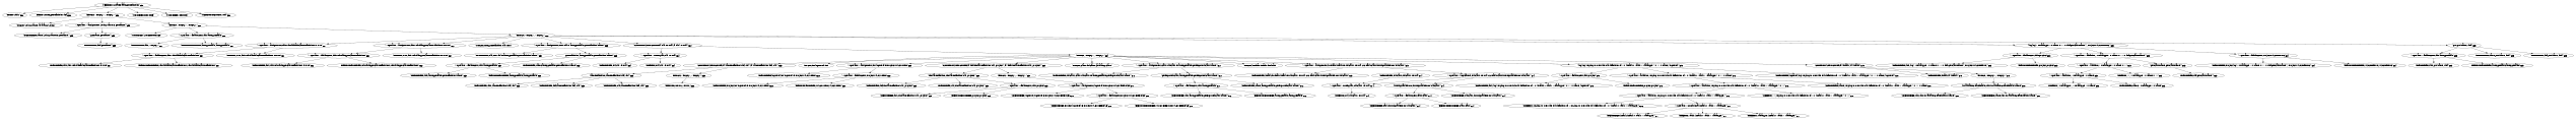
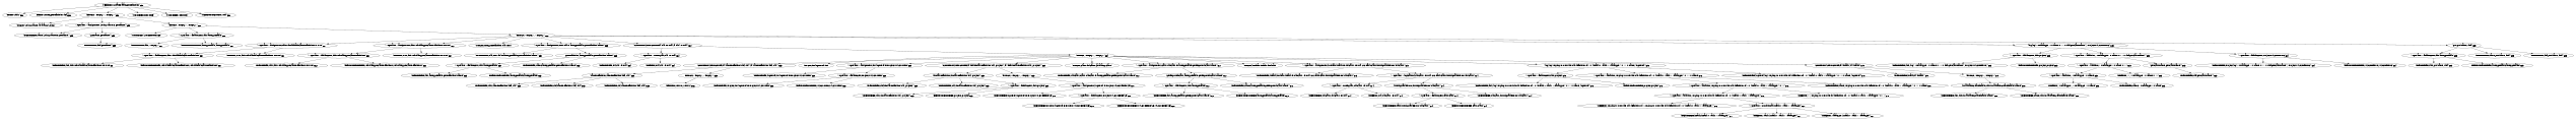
  digraph {
    n1 [label=<(METHOD,updateDataTypeDefinition)<SUB>658</SUB>>]
    n2 [label=<(PARAM,this)<SUB>658</SUB>>]
    n3 [label=<(PARAM,AntTypeDefinition def)<SUB>658</SUB>>]
    n4 [label=<(BLOCK,&lt;empty&gt;,&lt;empty&gt;)<SUB>658</SUB>>]
    n5 [label=<(MODIFIER,PRIVATE)>]
    n6 [label=<(MODIFIER,VIRTUAL)>]
    n7 [label=<(METHOD_RETURN,void)<SUB>658</SUB>>]
    n8 [label=<(LOCAL,String name: java.lang.String)>]
    n9 [label=<(&lt;operator&gt;.assignment,String name = getName())<SUB>659</SUB>>]
    n10 [label=<(BLOCK,&lt;empty&gt;,&lt;empty&gt;)<SUB>660</SUB>>]
    n11 [label=<(IDENTIFIER,name,String name = getName())<SUB>659</SUB>>]
    n12 [label=<(getName,getName())<SUB>659</SUB>>]
    n13 [label=<(MODIFIER,SYNCHRONIZED)>]
    n14 [label=<(&lt;operator&gt;.fieldAccess,this.antTypeTable)<SUB>660</SUB>>]
    n15 [label=<(BLOCK,&lt;empty&gt;,&lt;empty&gt;)<SUB>660</SUB>>]
    n16 [label=<(IDENTIFIER,def,getName())<SUB>659</SUB>>]
    n17 [label=<(IDENTIFIER,this,&lt;empty&gt;)<SUB>660</SUB>>]
    n18 [label=<(FIELD_IDENTIFIER,antTypeTable,antTypeTable)<SUB>660</SUB>>]
    n19 [label=<(&lt;operator&gt;.assignment,this.rebuildTaskClassDefinitions = true)<SUB>661</SUB>>]
    n20 [label=<(&lt;operator&gt;.assignment,this.rebuildTypeClassDefinitions = true)<SUB>662</SUB>>]
    n21 [label=<(LOCAL,AntTypeDefinition old: ANY)>]
    n22 [label=<(&lt;operator&gt;.assignment,ANY old = antTypeTable.getDefinition(name))<SUB>663</SUB>>]
    n23 [label=<(CONTROL_STRUCTURE,if (old != null),if (old != null))<SUB>664</SUB>>]
    n24 [label=<(log,log(&quot; +Datatype &quot; + name + &quot; &quot; + def.getClassName(), Project.MSG_DEBUG))<SUB>683</SUB>>]
    n25 [label=<(put,put(name, def))<SUB>685</SUB>>]
    n26 [label=<(&lt;operator&gt;.fieldAccess,this.rebuildTaskClassDefinitions)<SUB>661</SUB>>]
    n27 [label=<(LITERAL,true,this.rebuildTaskClassDefinitions = true)<SUB>661</SUB>>]
    n28 [label=<(&lt;operator&gt;.fieldAccess,this.rebuildTypeClassDefinitions)<SUB>662</SUB>>]
    n29 [label=<(LITERAL,true,this.rebuildTypeClassDefinitions = true)<SUB>662</SUB>>]
    n30 [label=<(IDENTIFIER,old,ANY old = antTypeTable.getDefinition(name))<SUB>663</SUB>>]
    n31 [label=<(getDefinition,antTypeTable.getDefinition(name))<SUB>663</SUB>>]
    n32 [label=<(&lt;operator&gt;.notEquals,old != null)<SUB>664</SUB>>]
    n33 [label=<(BLOCK,&lt;empty&gt;,&lt;empty&gt;)<SUB>664</SUB>>]
    n34 [label=<(&lt;operator&gt;.fieldAccess,this.project)<SUB>683</SUB>>]
    n35 [label=<(&lt;operator&gt;.addition,&quot; +Datatype &quot; + name + &quot; &quot; + def.getClassName())<SUB>683</SUB>>]
    n36 [label=<(&lt;operator&gt;.fieldAccess,Project.MSG_DEBUG)<SUB>684</SUB>>]
    n37 [label=<(&lt;operator&gt;.fieldAccess,this.antTypeTable)<SUB>685</SUB>>]
    n38 [label=<(IDENTIFIER,name,put(name, def))<SUB>685</SUB>>]
    n39 [label=<(IDENTIFIER,def,put(name, def))<SUB>685</SUB>>]
    n40 [label=<(IDENTIFIER,this,this.rebuildTaskClassDefinitions = true)<SUB>661</SUB>>]
    n41 [label=<(FIELD_IDENTIFIER,rebuildTaskClassDefinitions,rebuildTaskClassDefinitions)<SUB>661</SUB>>]
    n42 [label=<(IDENTIFIER,this,this.rebuildTypeClassDefinitions = true)<SUB>662</SUB>>]
    n43 [label=<(FIELD_IDENTIFIER,rebuildTypeClassDefinitions,rebuildTypeClassDefinitions)<SUB>662</SUB>>]
    n44 [label=<(&lt;operator&gt;.fieldAccess,this.antTypeTable)<SUB>663</SUB>>]
    n45 [label=<(IDENTIFIER,name,antTypeTable.getDefinition(name))<SUB>663</SUB>>]
    n46 [label=<(IDENTIFIER,this,antTypeTable.getDefinition(name))<SUB>663</SUB>>]
    n47 [label=<(FIELD_IDENTIFIER,antTypeTable,antTypeTable)<SUB>663</SUB>>]
    n48 [label=<(IDENTIFIER,old,old != null)<SUB>664</SUB>>]
    n49 [label=<(LITERAL,null,old != null)<SUB>664</SUB>>]
    n50 [label=<(CONTROL_STRUCTURE,if (sameDefinition(def, old)),if (sameDefinition(def, old)))<SUB>665</SUB>>]
    n51 [label=<(LOCAL,int logLevel: int)>]
    n52 [label=<(&lt;operator&gt;.assignment,int logLevel = Project.MSG_WARN)<SUB>668</SUB>>]
    n53 [label=<(CONTROL_STRUCTURE,if (def.similarDefinition(old, project)),if (def.similarDefinition(old, project)))<SUB>669</SUB>>]
    n54 [label=<(LOCAL,Class oldClass: java.lang.Class)>]
    n55 [label=<(&lt;operator&gt;.assignment,Class oldClass = antTypeTable.getExposedClass(name))<SUB>672</SUB>>]
    n56 [label=<(LOCAL,boolean isTask: boolean)>]
    n57 [label=<(&lt;operator&gt;.assignment,boolean isTask = oldClass != null &amp;&amp; Task.class.isAssignableFrom(oldClass))<SUB>673</SUB>>]
    n58 [label=<(log,log(&quot;Trying to override old definition of &quot; + (isTask ? &quot;task&quot; : &quot;datatype&quot;) + &quot; &quot; + name, logLevel))<SUB>675</SUB>>]
    n59 [label=<(CONTROL_STRUCTURE,if (isTask),if (isTask))<SUB>679</SUB>>]
    n60 [label=<(sameDefinition,sameDefinition(def, old))<SUB>665</SUB>>]
    n61 [label=<(BLOCK,&lt;empty&gt;,&lt;empty&gt;)<SUB>665</SUB>>]
    n62 [label=<(IDENTIFIER,logLevel,int logLevel = Project.MSG_WARN)<SUB>668</SUB>>]
    n63 [label=<(&lt;operator&gt;.fieldAccess,Project.MSG_WARN)<SUB>668</SUB>>]
    n64 [label=<(similarDefinition,similarDefinition(old, project))<SUB>669</SUB>>]
    n65 [label=<(BLOCK,&lt;empty&gt;,&lt;empty&gt;)<SUB>669</SUB>>]
    n66 [label=<(IDENTIFIER,oldClass,Class oldClass = antTypeTable.getExposedClass(name))<SUB>672</SUB>>]
    n67 [label=<(getExposedClass,antTypeTable.getExposedClass(name))<SUB>672</SUB>>]
    n68 [label=<(IDENTIFIER,isTask,boolean isTask = oldClass != null &amp;&amp; Task.class.isAssignableFrom(oldClass))<SUB>673</SUB>>]
    n69 [label=<(&lt;operator&gt;.logicalAnd,oldClass != null &amp;&amp; Task.class.isAssignableFrom(oldClass))<SUB>674</SUB>>]
    n70 [label=<(&lt;operator&gt;.fieldAccess,this.project)<SUB>675</SUB>>]
    n71 [label=<(&lt;operator&gt;.addition,&quot;Trying to override old definition of &quot; + (isTask ? &quot;task&quot; : &quot;datatype&quot;) + &quot; &quot; + name)<SUB>676</SUB>>]
    n72 [label=<(IDENTIFIER,logLevel,log(&quot;Trying to override old definition of &quot; + (isTask ? &quot;task&quot; : &quot;datatype&quot;) + &quot; &quot; + name, logLevel))<SUB>678</SUB>>]
    n73 [label=<(IDENTIFIER,isTask,if (isTask))<SUB>679</SUB>>]
    n74 [label=<(BLOCK,&lt;empty&gt;,&lt;empty&gt;)<SUB>679</SUB>>]
    n75 [label=<(IDENTIFIER,this,sameDefinition(def, old))<SUB>665</SUB>>]
    n76 [label=<(IDENTIFIER,def,sameDefinition(def, old))<SUB>665</SUB>>]
    n77 [label=<(IDENTIFIER,old,sameDefinition(def, old))<SUB>665</SUB>>]
    n78 [label=<(RETURN,return;,return;)<SUB>666</SUB>>]
    n79 [label=<(IDENTIFIER,Project,int logLevel = Project.MSG_WARN)<SUB>668</SUB>>]
    n80 [label=<(FIELD_IDENTIFIER,MSG_WARN,MSG_WARN)<SUB>668</SUB>>]
    n81 [label=<(IDENTIFIER,def,similarDefinition(old, project))<SUB>669</SUB>>]
    n82 [label=<(IDENTIFIER,old,similarDefinition(old, project))<SUB>669</SUB>>]
    n83 [label=<(&lt;operator&gt;.fieldAccess,this.project)<SUB>669</SUB>>]
    n84 [label=<(&lt;operator&gt;.assignment,logLevel = Project.MSG_VERBOSE)<SUB>670</SUB>>]
    n85 [label=<(IDENTIFIER,this,similarDefinition(old, project))<SUB>669</SUB>>]
    n86 [label=<(FIELD_IDENTIFIER,project,project)<SUB>669</SUB>>]
    n87 [label=<(IDENTIFIER,logLevel,logLevel = Project.MSG_VERBOSE)<SUB>670</SUB>>]
    n88 [label=<(&lt;operator&gt;.fieldAccess,Project.MSG_VERBOSE)<SUB>600</SUB>>]
    n89 [label=<(IDENTIFIER,Project,logLevel = Project.MSG_VERBOSE)<SUB>670</SUB>>]
    n90 [label=<(FIELD_IDENTIFIER,MSG_VERBOSE,MSG_VERBOSE)<SUB>670</SUB>>]
    n91 [label=<(&lt;operator&gt;.fieldAccess,this.antTypeTable)<SUB>672</SUB>>]
    n92 [label=<(IDENTIFIER,name,antTypeTable.getExposedClass(name))<SUB>672</SUB>>]
    n93 [label=<(IDENTIFIER,this,antTypeTable.getExposedClass(name))<SUB>972</SUB>>]
    n94 [label=<(FIELD_IDENTIFIER,antTypeTable,antTypeTable)<SUB>672</SUB>>]
    n95 [label=<(&lt;operator&gt;.notEquals,oldClass != null)<SUB>674</SUB>>]
    n96 [label=<(isAssignableFrom,isAssignableFrom(oldClass))<SUB>674</SUB>>]
    n97 [label=<(IDENTIFIER,oldClass,oldClass != null)<SUB>674</SUB>>]
    n98 [label=<(LITERAL,null,oldClass != null)<SUB>674</SUB>>]
    n99 [label=<(&lt;operator&gt;.fieldAccess,Task.class)<SUB>674</SUB>>]
    n100 [label=<(IDENTIFIER,oldClass,isAssignableFrom(oldClass))<SUB>674</SUB>>]
    n101 [label=<(IDENTIFIER,Task,isAssignableFrom(oldClass))<SUB>674</SUB>>]
    n102 [label=<(FIELD_IDENTIFIER,class,class)<SUB>674</SUB>>]
    n103 [label=<(IDENTIFIER,this,log(&quot;Trying to override old definition of &quot; + (isTask ? &quot;task&quot; : &quot;datatype&quot;) + &quot; &quot; + name, logLevel))<SUB>675</SUB>>]
    n104 [label=<(FIELD_IDENTIFIER,project,project)<SUB>675</SUB>>]
    n105 [label=<(&lt;operator&gt;.addition,&quot;Trying to override old definition of &quot; + (isTask ? &quot;task&quot; : &quot;datatype&quot;) + &quot; &quot;)<SUB>676</SUB>>]
    n106 [label=<(IDENTIFIER,name,&quot;Trying to override old definition of &quot; + (isTask ? &quot;task&quot; : &quot;datatype&quot;) + &quot; &quot; + name)<SUB>678</SUB>>]
    n107 [label=<(&lt;operator&gt;.addition,&quot;Trying to override old definition of &quot; + (isTask ? &quot;task&quot; : &quot;datatype&quot;))<SUB>676</SUB>>]
    n108 [label=<(LITERAL,&quot; &quot;,&quot;Trying to override old definition of &quot; + (isTask ? &quot;task&quot; : &quot;datatype&quot;) + &quot; &quot;)<SUB>678</SUB>>]
    n109 [label=<(LITERAL,&quot;Trying to override old definition of &quot;,&quot;Trying to override old definition of &quot; + (isTask ? &quot;task&quot; : &quot;datatype&quot;))<SUB>676</SUB>>]
    n110 [label=<(&lt;operator&gt;.conditional,isTask ? &quot;task&quot; : &quot;datatype&quot;)<SUB>677</SUB>>]
    n111 [label=<(IDENTIFIER,isTask,isTask ? &quot;task&quot; : &quot;datatype&quot;)<SUB>677</SUB>>]
    n112 [label=<(LITERAL,&quot;task&quot;,isTask ? &quot;task&quot; : &quot;datatype&quot;)<SUB>677</SUB>>]
    n113 [label=<(LITERAL,&quot;datatype&quot;,isTask ? &quot;task&quot; : &quot;datatype&quot;)<SUB>677</SUB>>]
    n114 [label=<(invalidateCreatedTasks,this.invalidateCreatedTasks(name))<SUB>680</SUB>>]
    n115 [label=<(IDENTIFIER,this,this.invalidateCreatedTasks(name))<SUB>680</SUB>>]
    n116 [label=<(IDENTIFIER,name,this.invalidateCreatedTasks(name))<SUB>680</SUB>>]
    n117 [label=<(IDENTIFIER,this,log(&quot; +Datatype &quot; + name + &quot; &quot; + def.getClassName(), Project.MSG_DEBUG))<SUB>683</SUB>>]
    n118 [label=<(FIELD_IDENTIFIER,project,project)<SUB>683</SUB>>]
    n119 [label=<(&lt;operator&gt;.addition,&quot; +Datatype &quot; + name + &quot; &quot;)<SUB>683</SUB>>]
    n120 [label=<(getClassName,getClassName())<SUB>683</SUB>>]
    n121 [label=<(IDENTIFIER,Project,log(&quot; +Datatype &quot; + name + &quot; &quot; + def.getClassName(), Project.MSG_DEBUG))<SUB>684</SUB>>]
    n122 [label=<(FIELD_IDENTIFIER,MSG_DEBUG,MSG_DEBUG)<SUB>684</SUB>>]
    n123 [label=<(&lt;operator&gt;.addition,&quot; +Datatype &quot; + name)<SUB>683</SUB>>]
    n124 [label=<(LITERAL,&quot; &quot;,&quot; +Datatype &quot; + name + &quot; &quot;)<SUB>683</SUB>>]
    n125 [label=<(IDENTIFIER,def,getClassName())<SUB>683</SUB>>]
    n126 [label=<(LITERAL,&quot; +Datatype &quot;,&quot; +Datatype &quot; + name)<SUB>683</SUB>>]
    n127 [label=<(IDENTIFIER,name,&quot; +Datatype &quot; + name)<SUB>683</SUB>>]
    n128 [label=<(IDENTIFIER,this,put(name, def))<SUB>685</SUB>>]
    n129 [label=<(FIELD_IDENTIFIER,antTypeTable,antTypeTable)<SUB>685</SUB>>]
    n1 -> n2
    n1 -> n3
    n1 -> n4
    n1 -> n5
    n1 -> n6
    n1 -> n7
    n4 -> n8
    n4 -> n9
    n4 -> n10
    n9 -> n11
    n9 -> n12
    n10 -> n13
    n10 -> n14
    n10 -> n15
    n12 -> n16
    n14 -> n17
    n14 -> n18
    n15 -> n19
    n15 -> n20
    n15 -> n21
    n15 -> n22
    n15 -> n23
    n15 -> n24
    n15 -> n25
    n19 -> n26
    n19 -> n27
    n20 -> n28
    n20 -> n29
    n22 -> n30
    n22 -> n31
    n23 -> n32
    n23 -> n33
    n24 -> n34
    n24 -> n35
    n24 -> n36
    n25 -> n37
    n25 -> n38
    n25 -> n39
    n26 -> n40
    n26 -> n41
    n28 -> n42
    n28 -> n43
    n31 -> n44
    n31 -> n45
    n32 -> n48
    n32 -> n49
    n33 -> n50
    n33 -> n51
    n33 -> n52
    n33 -> n53
    n33 -> n54
    n33 -> n55
    n33 -> n56
    n33 -> n57
    n33 -> n58
    n33 -> n59
    n34 -> n117
    n34 -> n118
    n35 -> n119
    n35 -> n120
    n36 -> n121
    n36 -> n122
    n37 -> n128
    n37 -> n129
    n44 -> n46
    n44 -> n47
    n50 -> n60
    n50 -> n61
    n52 -> n62
    n52 -> n63
    n53 -> n64
    n53 -> n65
    n55 -> n66
    n55 -> n67
    n57 -> n68
    n57 -> n69
    n58 -> n70
    n58 -> n71
    n58 -> n72
    n59 -> n73
    n59 -> n74
    n60 -> n75
    n60 -> n76
    n60 -> n77
    n61 -> n78
    n63 -> n79
    n63 -> n80
    n64 -> n81
    n64 -> n82
    n64 -> n83
    n65 -> n84
    n67 -> n91
    n67 -> n92
    n69 -> n95
    n69 -> n96
    n70 -> n103
    n70 -> n104
    n71 -> n105
    n71 -> n106
    n74 -> n114
    n83 -> n85
    n83 -> n86
    n84 -> n87
    n84 -> n88
    n88 -> n89
    n88 -> n90
    n91 -> n93
    n91 -> n94
-   n97 -> n95
+   n95 -> n97
    n95 -> n98
    n96 -> n99
    n96 -> n100
    n99 -> n101
    n99 -> n102
    n105 -> n107
    n105 -> n108
    n107 -> n109
    n107 -> n110
    n110 -> n111
    n110 -> n112
    n110 -> n113
    n114 -> n115
    n114 -> n116
    n119 -> n123
    n119 -> n124
    n120 -> n125
    n123 -> n126
    n123 -> n127
  }
